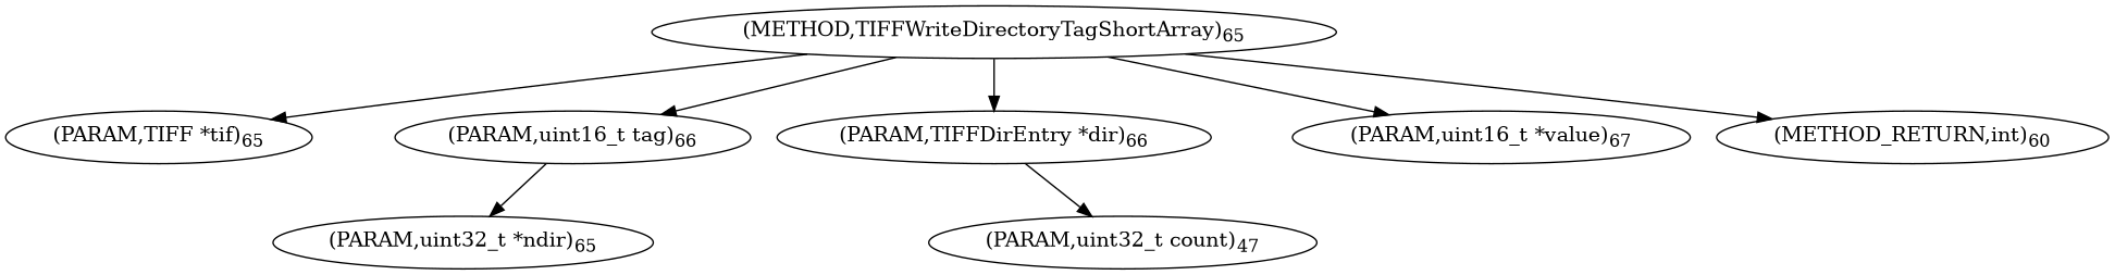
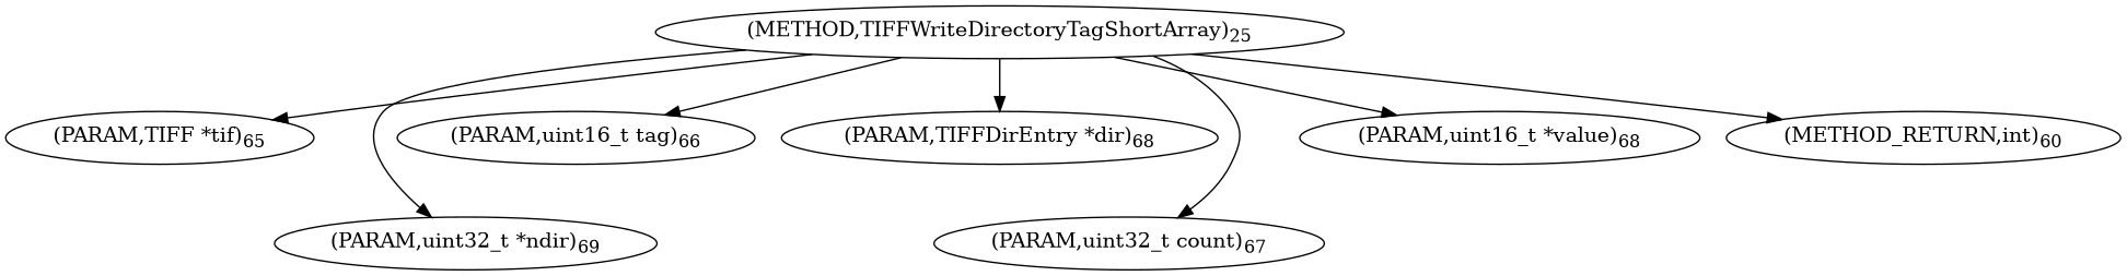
  digraph {
-   n1 [label=<(METHOD,TIFFWriteDirectoryTagShortArray)<SUB>65</SUB>>]
+   n1 [label=<(METHOD,TIFFWriteDirectoryTagShortArray)<SUB>25</SUB>>]
    n2 [label=<(PARAM,TIFF *tif)<SUB>65</SUB>>]
-   n3 [label=<(PARAM,uint32_t *ndir)<SUB>65</SUB>>]
-   n4 [label=<(PARAM,TIFFDirEntry *dir)<SUB>66</SUB>>]
+   n3 [label=<(PARAM,uint32_t *ndir)<SUB>69</SUB>>]
+   n4 [label=<(PARAM,TIFFDirEntry *dir)<SUB>68</SUB>>]
    n5 [label=<(PARAM,uint16_t tag)<SUB>66</SUB>>]
-   n6 [label=<(PARAM,uint32_t count)<SUB>47</SUB>>]
-   n7 [label=<(PARAM,uint16_t *value)<SUB>67</SUB>>]
+   n6 [label=<(PARAM,uint32_t count)<SUB>67</SUB>>]
+   n7 [label=<(PARAM,uint16_t *value)<SUB>68</SUB>>]
    n8 [label=<(METHOD_RETURN,int)<SUB>60</SUB>>]
    n1 -> n2
-   n5 -> n3
+   n1 -> n3
    n1 -> n4
    n1 -> n5
-   n4 -> n6
+   n1 -> n6
    n1 -> n7
    n1 -> n8
  }
